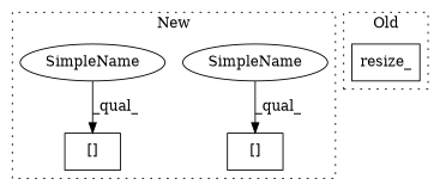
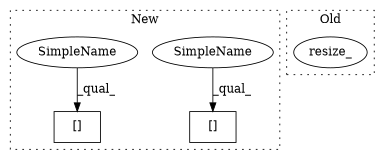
  digraph {
    node [a=2 l="8,1" shape=box]
    edge [style=solid]
    n1 [label="[]" s="5096,5129"]
    n2 [label="[]" s="5152,5185"]
    n3 [a=42 l=7 label=SimpleName s=5096 shape=ellipse]
    n4 [a=42 l=7 label=SimpleName s=5152 shape=ellipse]
-   n5 [a=32 label=resize_ s="6497,6514"]
+   n5 [a=32 label=resize_ s="6497,6514" shape=ellipse]
    subgraph cluster_1 {
      label=New
      style=dotted
      n1
      n2
      n3
      n4
    }
    subgraph cluster_2 {
      label=Old
      style=dotted
      n5
    }
    n3 -> n1 [label=_qual_]
    n4 -> n2 [label=_qual_]
  }
